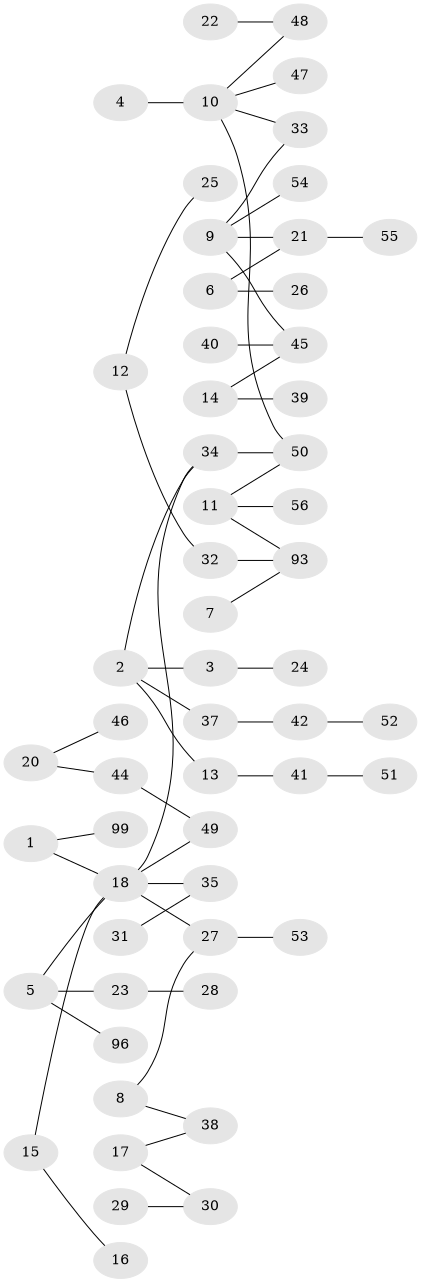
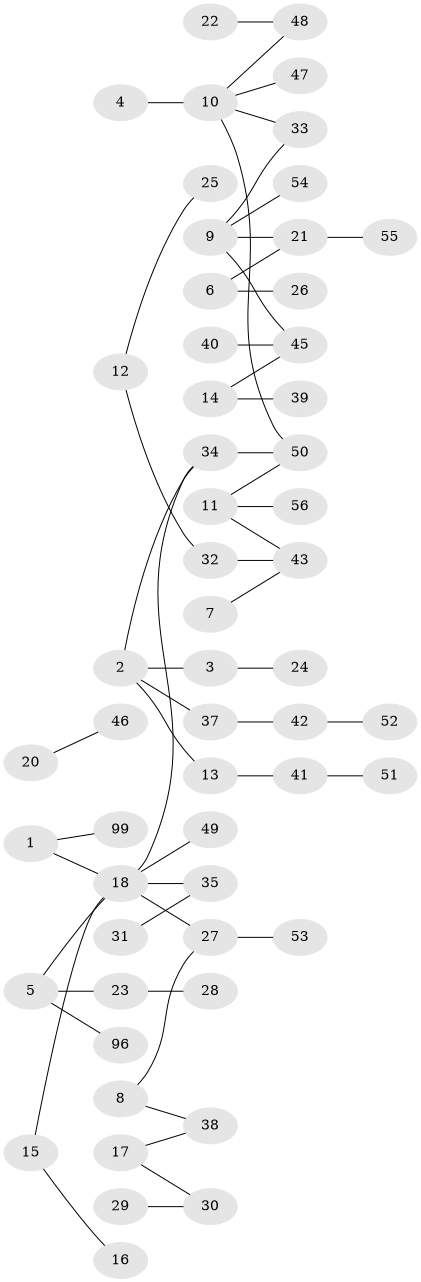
  graph {
    rankdir=LR
    node [color=gray90 style=filled]
    edge [weight=1.0]
    1
    18
    n3 [label=99]
    34
    27
    35
    49
    2
    3
    13
    37
    24
    41
    50
    42
    4
    10
    33
    47
    48
    5
    23
    n23 [label=96]
    28
    6
    21
    26
    55
    7
-   43 [label=93]
+   43
    8
    38
    53
    9
    45
    54
    11
    56
    12
    25
    32
    51
    14
    39
    15
    16
    17
    30
    20
-   44
    46
    22
    29
    31
    52
    40
    1 -- 18
    1 -- n3
    18 -- 34
    18 -- 27
    18 -- 35
    18 -- 49
    34 -- 50
    27 -- 53
    2 -- 34
    2 -- 3
    2 -- 13
    2 -- 37
    3 -- 24
    13 -- 41
    37 -- 42
    41 -- 51
    42 -- 52
    4 -- 10
    10 -- 50
    10 -- 33
    10 -- 47
    10 -- 48
    5 -- 18
    5 -- 23
    5 -- n23
    23 -- 28
    6 -- 21
    6 -- 26
    21 -- 55
    7 -- 43
    8 -- 27
    8 -- 38
    9 -- 33
    9 -- 21
    9 -- 45
    9 -- 54
    11 -- 50
    11 -- 43
    11 -- 56
    12 -- 25
    12 -- 32
    32 -- 43
    14 -- 45
    14 -- 39
    15 -- 18
    15 -- 16
    17 -- 38
    17 -- 30
-   20 -- 44
    20 -- 46
-   44 -- 49
    22 -- 48
    29 -- 30
    31 -- 35
    40 -- 45
  }
